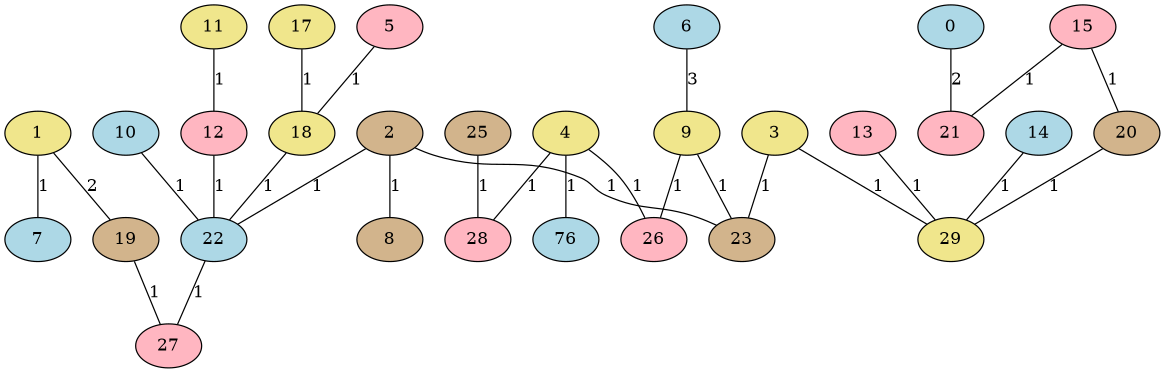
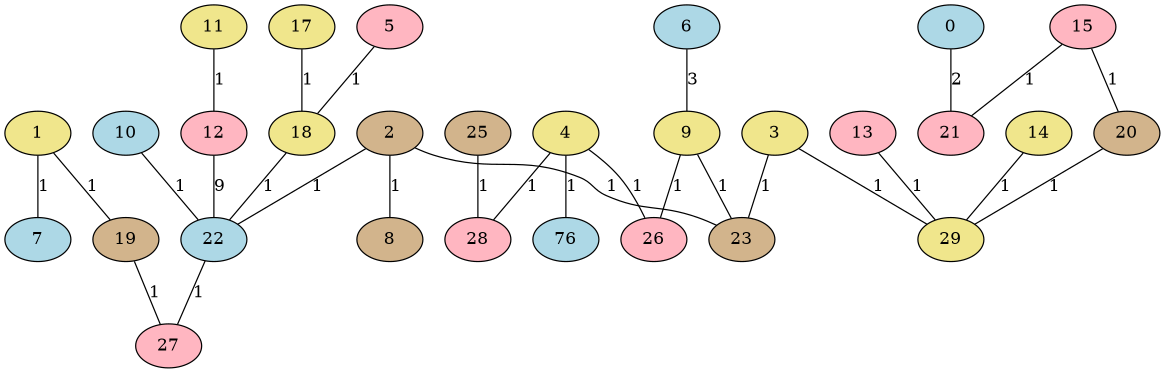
  graph {
    node [fillcolor=khaki style=filled]
    12 [fillcolor=lightpink]
    11
    22 [fillcolor=lightblue]
    10 [fillcolor=lightblue]
    27 [fillcolor=lightpink]
    0 [fillcolor=lightblue]
    21 [fillcolor=lightpink]
    23 [fillcolor=tan]
    9
    26 [fillcolor=lightpink]
    25 [fillcolor=tan]
    28 [fillcolor=lightpink]
    6 [fillcolor=lightblue]
    20 [fillcolor=tan]
    29
    5 [fillcolor=lightpink]
    18
    19 [fillcolor=tan]
    4
    n20 [fillcolor=lightblue label=76]
    3
    17
    2 [fillcolor=tan]
    8 [fillcolor=tan]
    15 [fillcolor=lightpink]
    1
    7 [fillcolor=lightblue]
-   14 [fillcolor=lightblue]
+   14
    13 [fillcolor=lightpink]
-   12 -- 22 [label=1]
+   12 -- 22 [label=9]
    11 -- 12 [label=1]
    22 -- 27 [label=1]
    10 -- 22 [label=1]
    0 -- 21 [label=2]
    9 -- 23 [label=1]
    9 -- 26 [label=1]
    25 -- 28 [label=1]
    6 -- 9 [label=3]
    20 -- 29 [label=1]
    5 -- 18 [label=1]
    18 -- 22 [label=1]
    19 -- 27 [label=1]
    4 -- 26 [label=1]
    4 -- 28 [label=1]
    4 -- n20 [label=1]
    3 -- 23 [label=1]
    3 -- 29 [label=1]
    17 -- 18 [label=1]
    2 -- 22 [label=1]
    2 -- 23 [label=1]
    2 -- 8 [label=1]
    15 -- 21 [label=1]
    15 -- 20 [label=1]
-   1 -- 19 [label=2]
+   1 -- 19 [label=1]
    1 -- 7 [label=1]
    14 -- 29 [label=1]
    13 -- 29 [label=1]
  }
